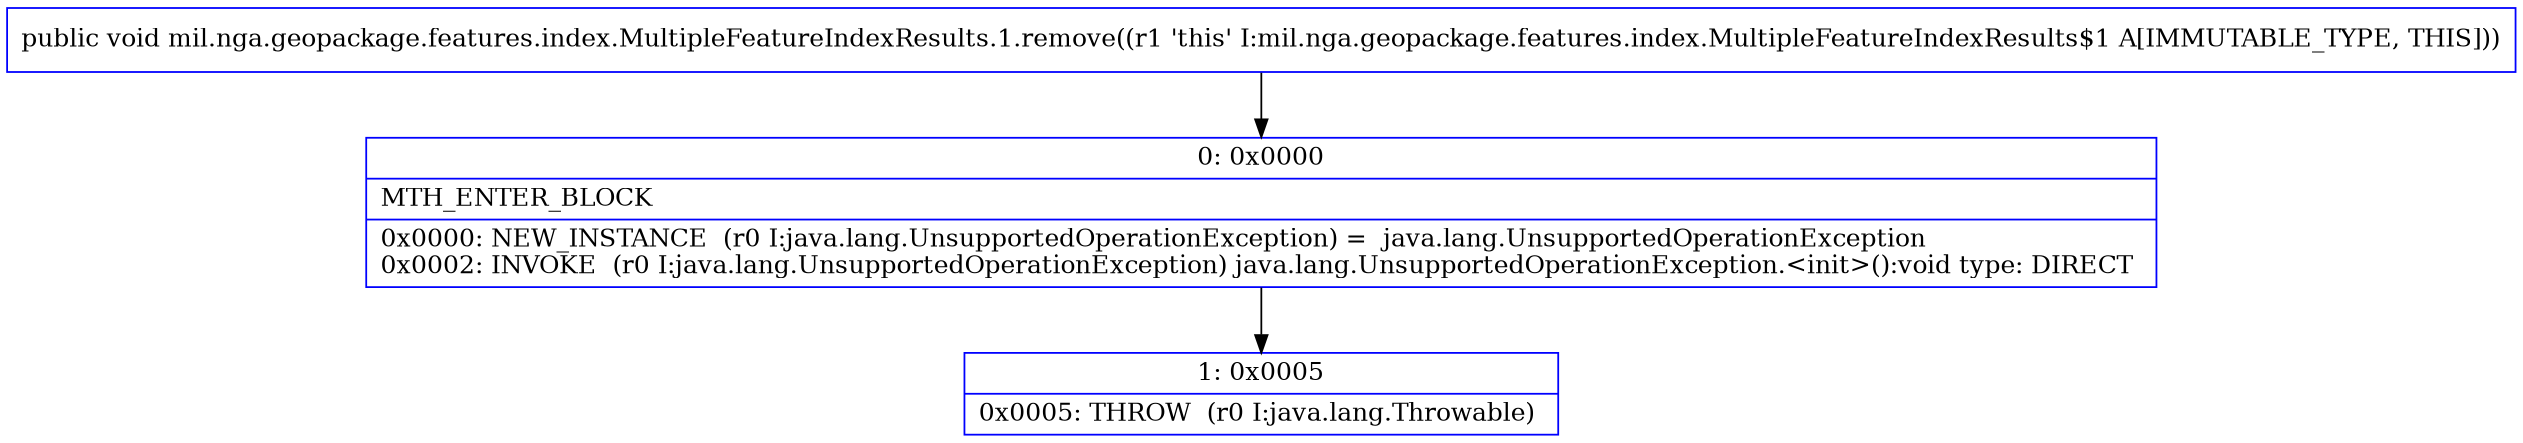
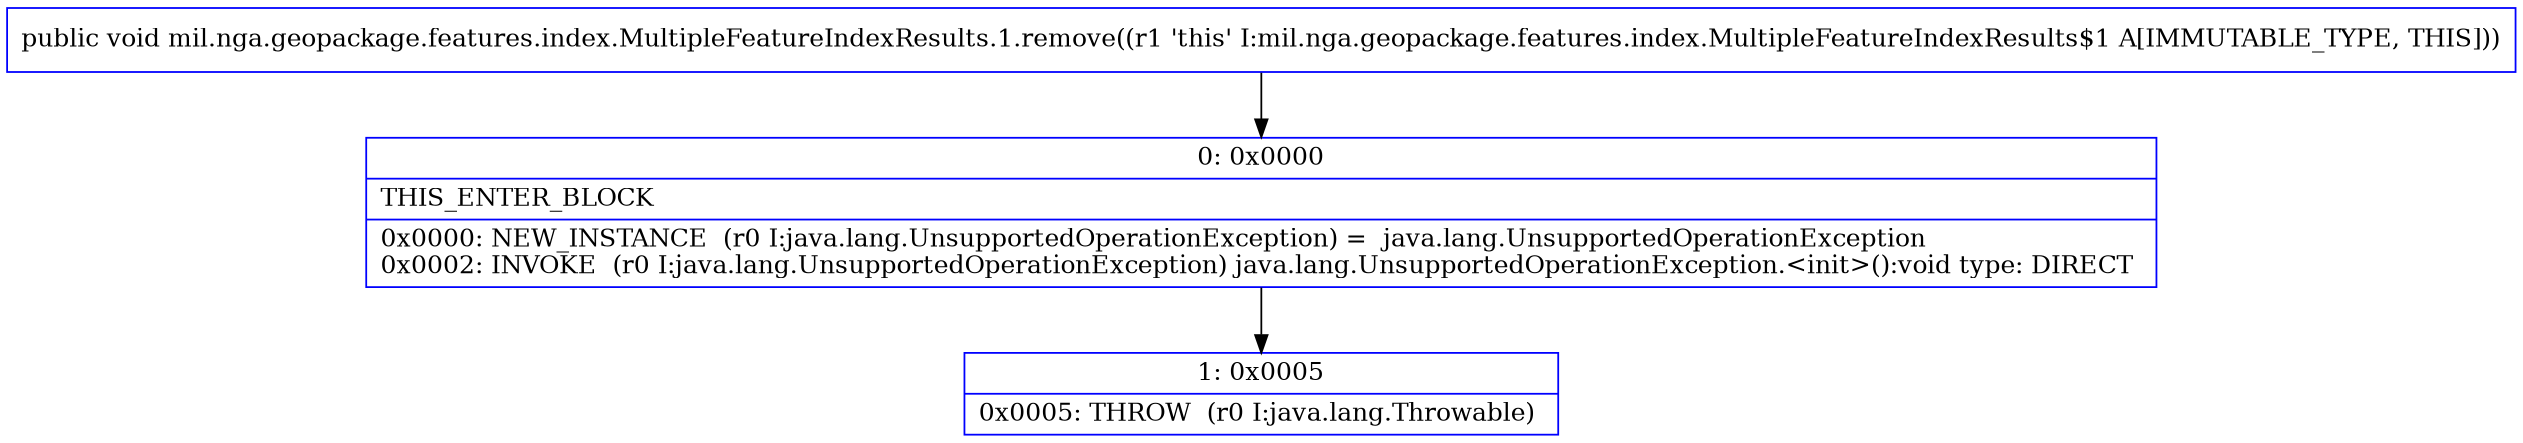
  digraph {
    node [shape=record color=blue]
-   n1 [label="{0\:\ 0x0000|MTH_ENTER_BLOCK\l|0x0000: NEW_INSTANCE  (r0 I:java.lang.UnsupportedOperationException) =  java.lang.UnsupportedOperationException \l0x0002: INVOKE  (r0 I:java.lang.UnsupportedOperationException) java.lang.UnsupportedOperationException.\<init\>():void type: DIRECT \l}"]
+   n1 [label="{0\:\ 0x0000|THIS_ENTER_BLOCK\l|0x0000: NEW_INSTANCE  (r0 I:java.lang.UnsupportedOperationException) =  java.lang.UnsupportedOperationException \l0x0002: INVOKE  (r0 I:java.lang.UnsupportedOperationException) java.lang.UnsupportedOperationException.\<init\>():void type: DIRECT \l}"]
    n2 [label="{1\:\ 0x0005|0x0005: THROW  (r0 I:java.lang.Throwable) \l}"]
    n3 [label="{public void mil.nga.geopackage.features.index.MultipleFeatureIndexResults.1.remove((r1 'this' I:mil.nga.geopackage.features.index.MultipleFeatureIndexResults$1 A[IMMUTABLE_TYPE, THIS])) }"]
    n1 -> n2
    n3 -> n1
  }
